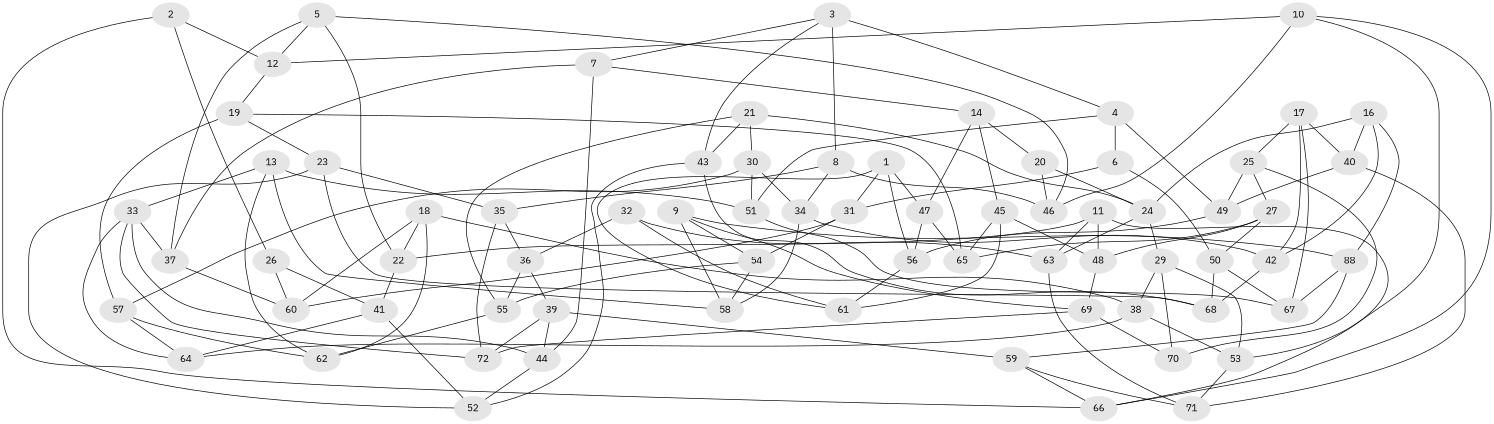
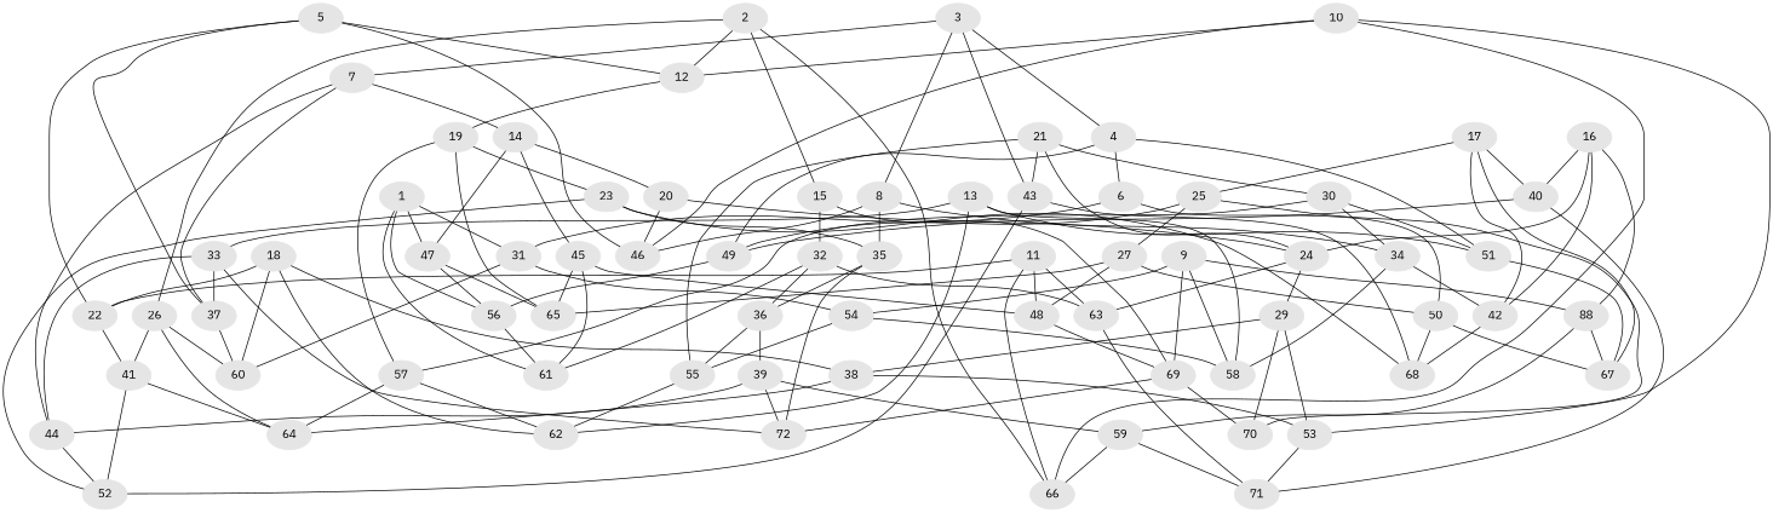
  graph {
    fontname="IBM Plex Sans"
    node [color=gray90 fontname="IBM Plex Sans" style=filled]
    edge [fontname="IBM Plex Sans"]
    1
    31
    47
    56
    61
    54
    60
    65
    2
    12
+   15
    26
    66
    19
    69
    32
    41
    64
    3
    4
    7
    8
    43
    6
    49
    51
    37
    14
    44
    46
    34
    35
    52
    68
    50
    67
    5
    22
    20
    45
    58
    42
    36
    72
    n45 [label=88]
    9
    59
    55
    70
    10
    53
    71
    11
    48
    63
    23
    57
    13
    33
    62
    24
    16
    40
    17
    25
    27
    18
    38
    29
    21
    30
    39
    1 -- 31
    1 -- 47
    1 -- 56
    1 -- 61
    31 -- 54
    31 -- 60
    47 -- 56
    47 -- 65
    56 -- 61
    54 -- 58
    54 -- 55
    2 -- 12
+   2 -- 15
    2 -- 26
    2 -- 66
    12 -- 19
+   15 -- 69
+   15 -- 32
    26 -- 60
    26 -- 41
-   33 -- 64
+   26 -- 64
    19 -- 65
    19 -- 23
    19 -- 57
    69 -- 72
    69 -- 70
    32 -- 61
    32 -- 36
    32 -- 63
    41 -- 64
    41 -- 52
    3 -- 4
    3 -- 7
    3 -- 8
    3 -- 43
    4 -- 6
    4 -- 49
    4 -- 51
    7 -- 37
    7 -- 14
    7 -- 44
    8 -- 46
    8 -- 34
    8 -- 35
    43 -- 52
    43 -- 68
    6 -- 31
    6 -- 50
    49 -- 56
    51 -- 67
    37 -- 60
    14 -- 47
    14 -- 20
    14 -- 45
    44 -- 52
    34 -- 58
    34 -- 42
    35 -- 36
    35 -- 72
    50 -- 68
    50 -- 67
    5 -- 12
    5 -- 37
    5 -- 46
    5 -- 22
    22 -- 41
    20 -- 46
    20 -- 24
    45 -- 61
    45 -- 65
    45 -- 48
    42 -- 68
    36 -- 55
    36 -- 39
    n45 -- 67
    n45 -- 59
    9 -- 54
    9 -- 69
    9 -- 58
    9 -- n45
    59 -- 66
    59 -- 71
    55 -- 62
    10 -- 12
    10 -- 66
    10 -- 46
    10 -- 53
    53 -- 71
    11 -- 66
    11 -- 22
    11 -- 48
    11 -- 63
    48 -- 69
    63 -- 71
    23 -- 35
    23 -- 52
    23 -- 68
    57 -- 64
    57 -- 62
    13 -- 51
    13 -- 58
    13 -- 33
    13 -- 62
    33 -- 37
    33 -- 44
    33 -- 72
    24 -- 63
    24 -- 29
    16 -- 42
    16 -- n45
    16 -- 24
    16 -- 40
    40 -- 49
    40 -- 71
    17 -- 67
    17 -- 42
    17 -- 40
    17 -- 25
    25 -- 49
    25 -- 70
    25 -- 27
    27 -- 65
    27 -- 50
    27 -- 48
    18 -- 60
    18 -- 22
    18 -- 62
    18 -- 38
    38 -- 64
    38 -- 53
    29 -- 70
    29 -- 53
    29 -- 38
    21 -- 43
    21 -- 55
    21 -- 24
    21 -- 30
    30 -- 51
    30 -- 34
    30 -- 57
    39 -- 44
    39 -- 72
    39 -- 59
  }
